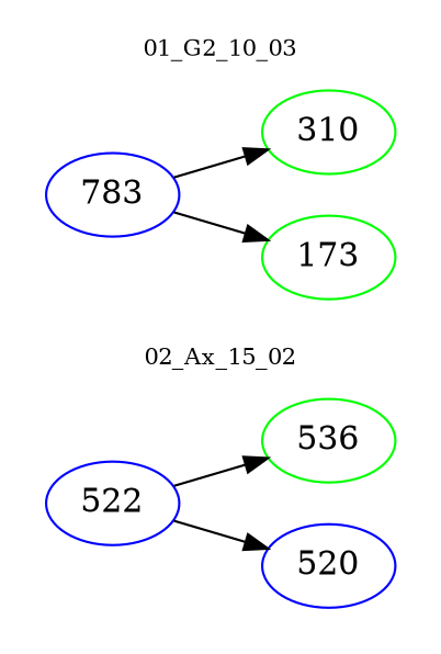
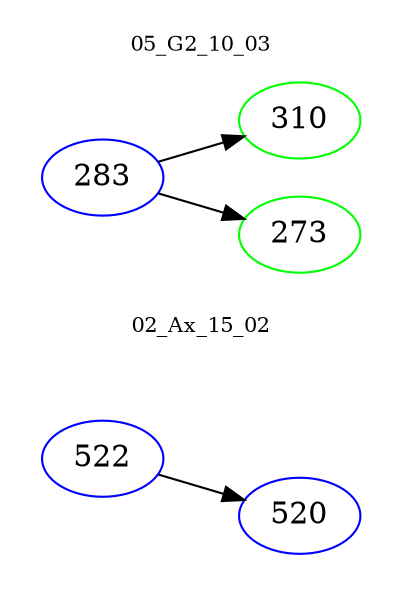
  digraph {
    rankdir=LR
    node [color=blue]
    edge [color=black]
    n1 [label=522]
    n2 [label=520]
-   n3 [color=green label=536]
-   n4 [label=783]
-   n5 [color=green label=173]
+   n4 [label=283]
+   n5 [color=green label=273]
    n6 [color=green label=310]
    subgraph cluster_1 {
      color=white
      fontsize=10
      label="02_Ax_15_02"
      n1
      n2
-     n3
    }
    subgraph cluster_2 {
      color=white
      fontsize=10
-     label="01_G2_10_03"
+     label="05_G2_10_03"
      n4
      n5
      n6
    }
    n1 -> n2
-   n1 -> n3
    n4 -> n5
    n4 -> n6
  }
